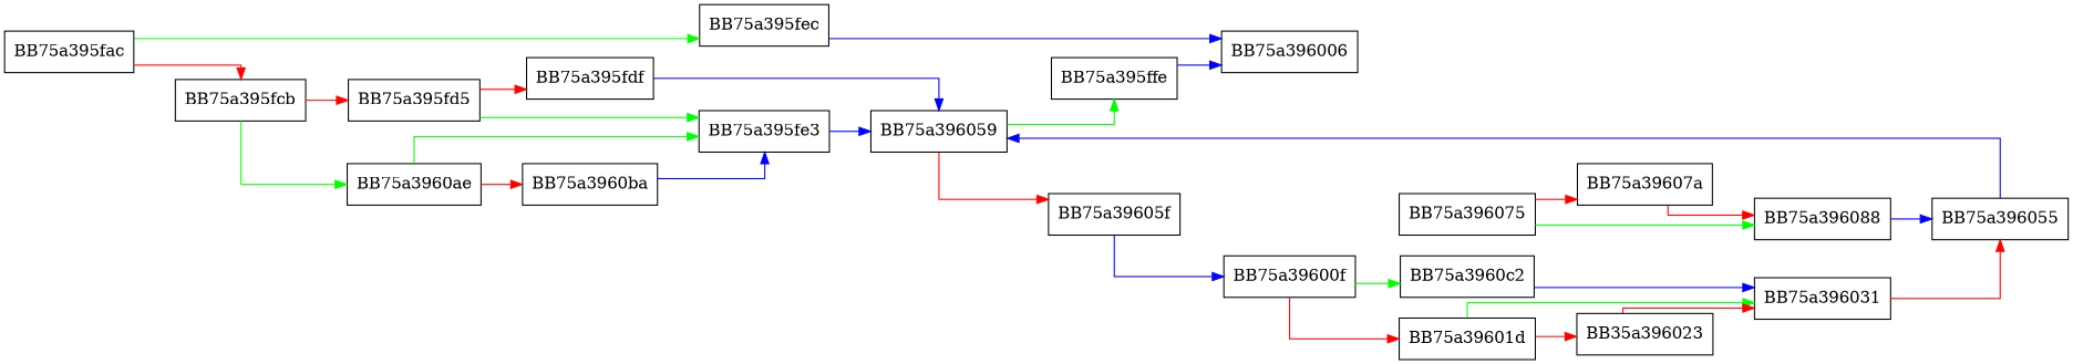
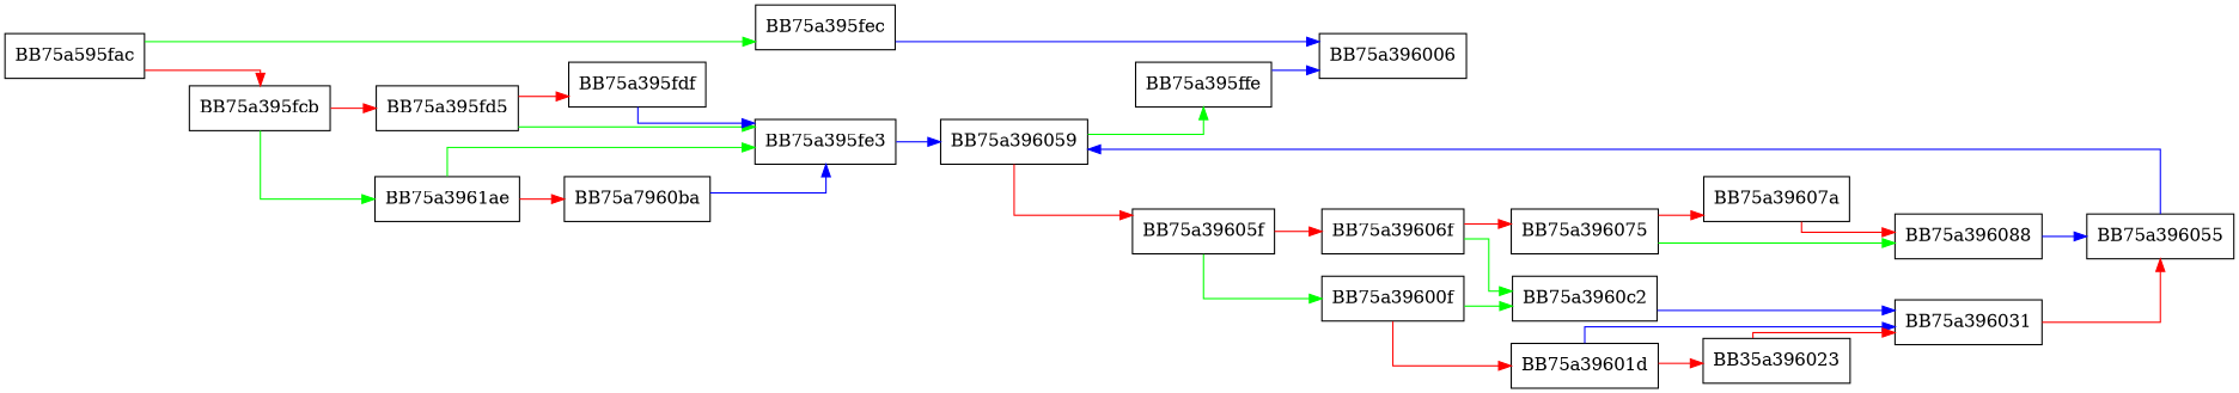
  digraph {
    rankdir=LR
    splines=ortho
    node [shape=box]
    edge [color=red]
-   BB75a395fac
+   BB75a395fac [label=BB75a595fac]
    BB75a395fec
    BB75a395fcb
    BB75a396006
-   BB75a3960ae
+   BB75a3960ae [label=BB75a3961ae]
    BB75a395fd5
    BB75a395fe3
-   BB75a3960ba
+   BB75a3960ba [label=BB75a7960ba]
    BB75a395fdf
    BB75a396059
    BB75a395ffe
    BB75a39605f
    BB75a39600f
+   BB75a39606f
    BB75a3960c2
    BB75a39601d
    BB75a396031
    n18 [label=BB35a396023]
    BB75a396055
    BB75a396075
    BB75a396088
    BB75a39607a
    BB75a395fac -> BB75a395fec [color=green]
    BB75a395fac -> BB75a395fcb
    BB75a395fec -> BB75a396006 [color=blue]
    BB75a395fcb -> BB75a3960ae [color=green]
    BB75a395fcb -> BB75a395fd5
    BB75a3960ae -> BB75a395fe3 [color=green]
    BB75a3960ae -> BB75a3960ba
    BB75a395fd5 -> BB75a395fe3 [color=green]
    BB75a395fd5 -> BB75a395fdf
    BB75a395fe3 -> BB75a396059 [color=blue]
    BB75a3960ba -> BB75a395fe3 [color=blue]
-   BB75a395fdf -> BB75a396059 [color=blue]
+   BB75a395fdf -> BB75a395fe3 [color=blue]
    BB75a396059 -> BB75a395ffe [color=green]
    BB75a396059 -> BB75a39605f
    BB75a395ffe -> BB75a396006 [color=blue]
-   BB75a39605f -> BB75a39600f [color=blue]
+   BB75a39605f -> BB75a39600f [color=green]
+   BB75a39605f -> BB75a39606f
    BB75a39600f -> BB75a3960c2 [color=green]
    BB75a39600f -> BB75a39601d
+   BB75a39606f -> BB75a3960c2 [color=green]
+   BB75a39606f -> BB75a396075
    BB75a3960c2 -> BB75a396031 [color=blue]
-   BB75a39601d -> BB75a396031 [color=green]
+   BB75a39601d -> BB75a396031 [color=blue]
    BB75a39601d -> n18
    BB75a396031 -> BB75a396055
    n18 -> BB75a396031
    BB75a396055 -> BB75a396059 [color=blue]
    BB75a396075 -> BB75a396088 [color=green]
    BB75a396075 -> BB75a39607a
    BB75a396088 -> BB75a396055 [color=blue]
    BB75a39607a -> BB75a396088
  }
